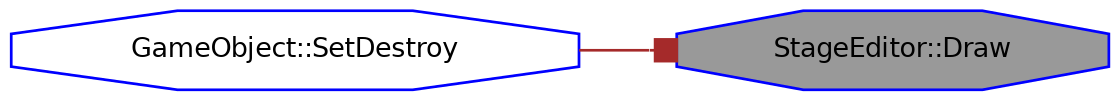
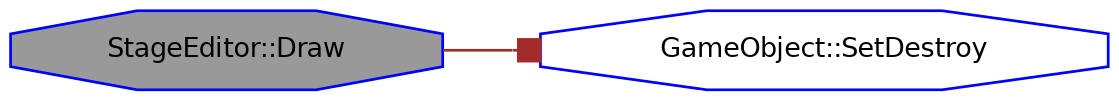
  digraph {
    rankdir=LR
    node [color=blue fontname=Helvetica fontsize=10 shape=octagon style=filled]
    n1 [fillcolor=grey60 fontcolor=black height=0.2 label="StageEditor::Draw" width=0.4]
    n2 [fillcolor=white height=0.2 label="GameObject::SetDestroy" width=0.4]
-   n2 -> n1 [color=brown fontname=Helvetica fontsize=10 labelfontname=Helvetica labelfontsize=10 style=solid arrowhead=box]
+   n1 -> n2 [color=brown fontname=Helvetica fontsize=10 labelfontname=Helvetica labelfontsize=10 style=solid arrowhead=box]
  }
